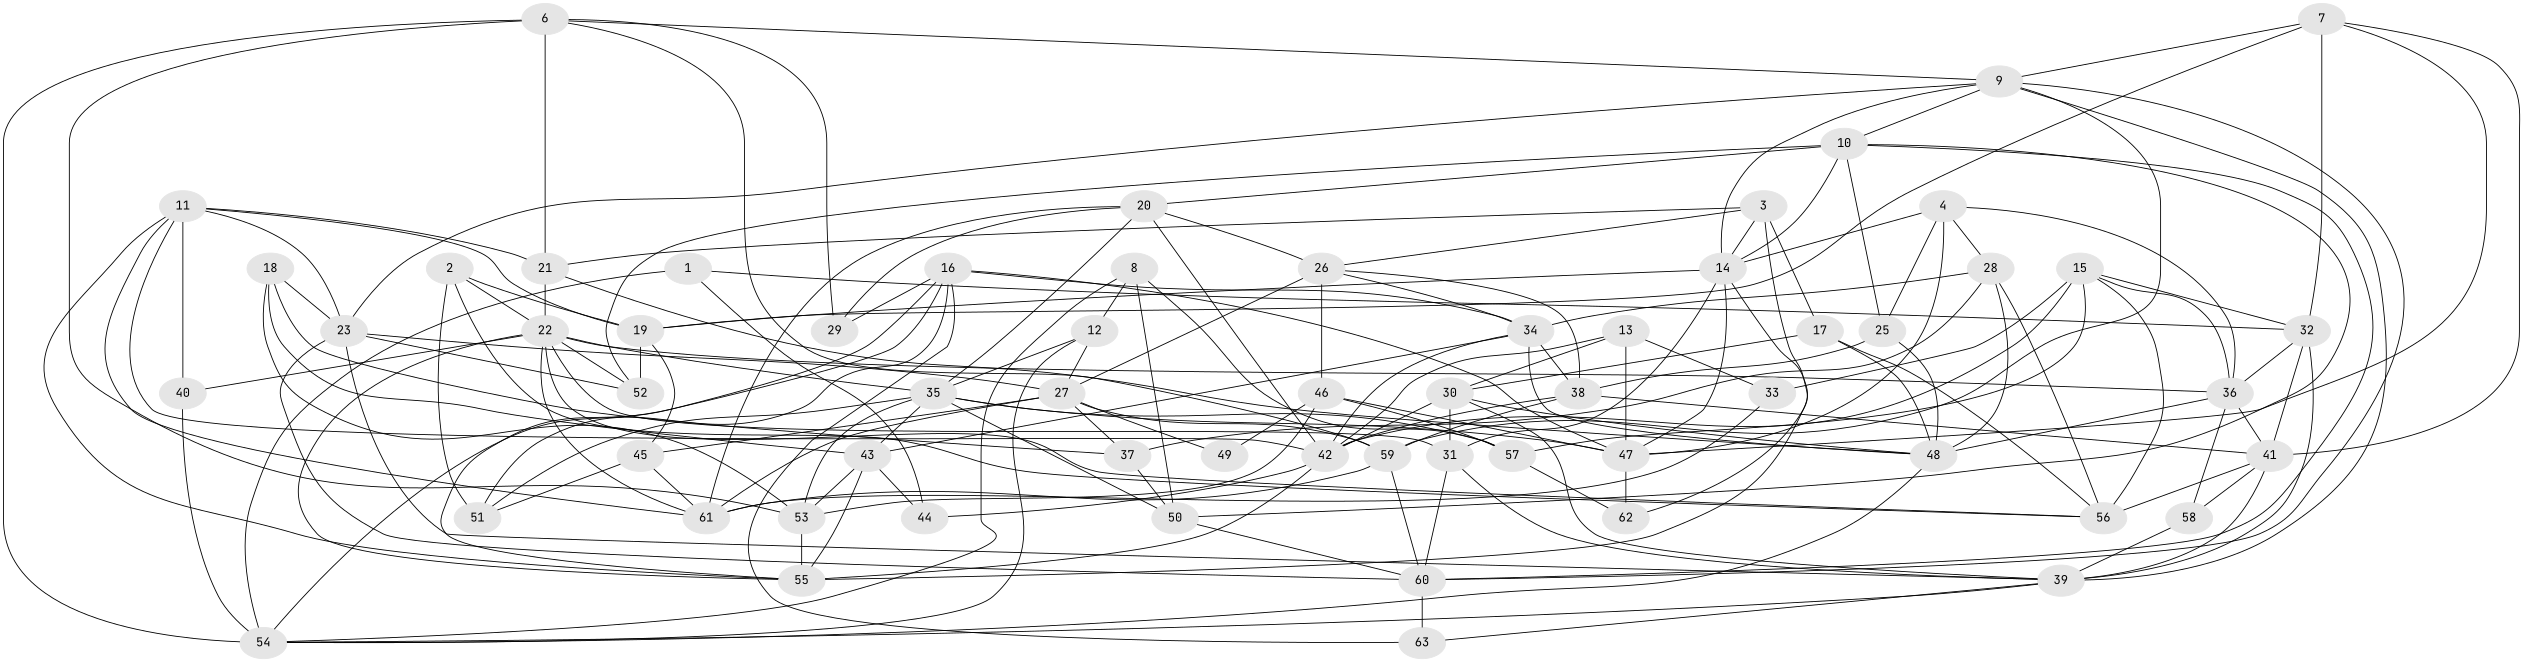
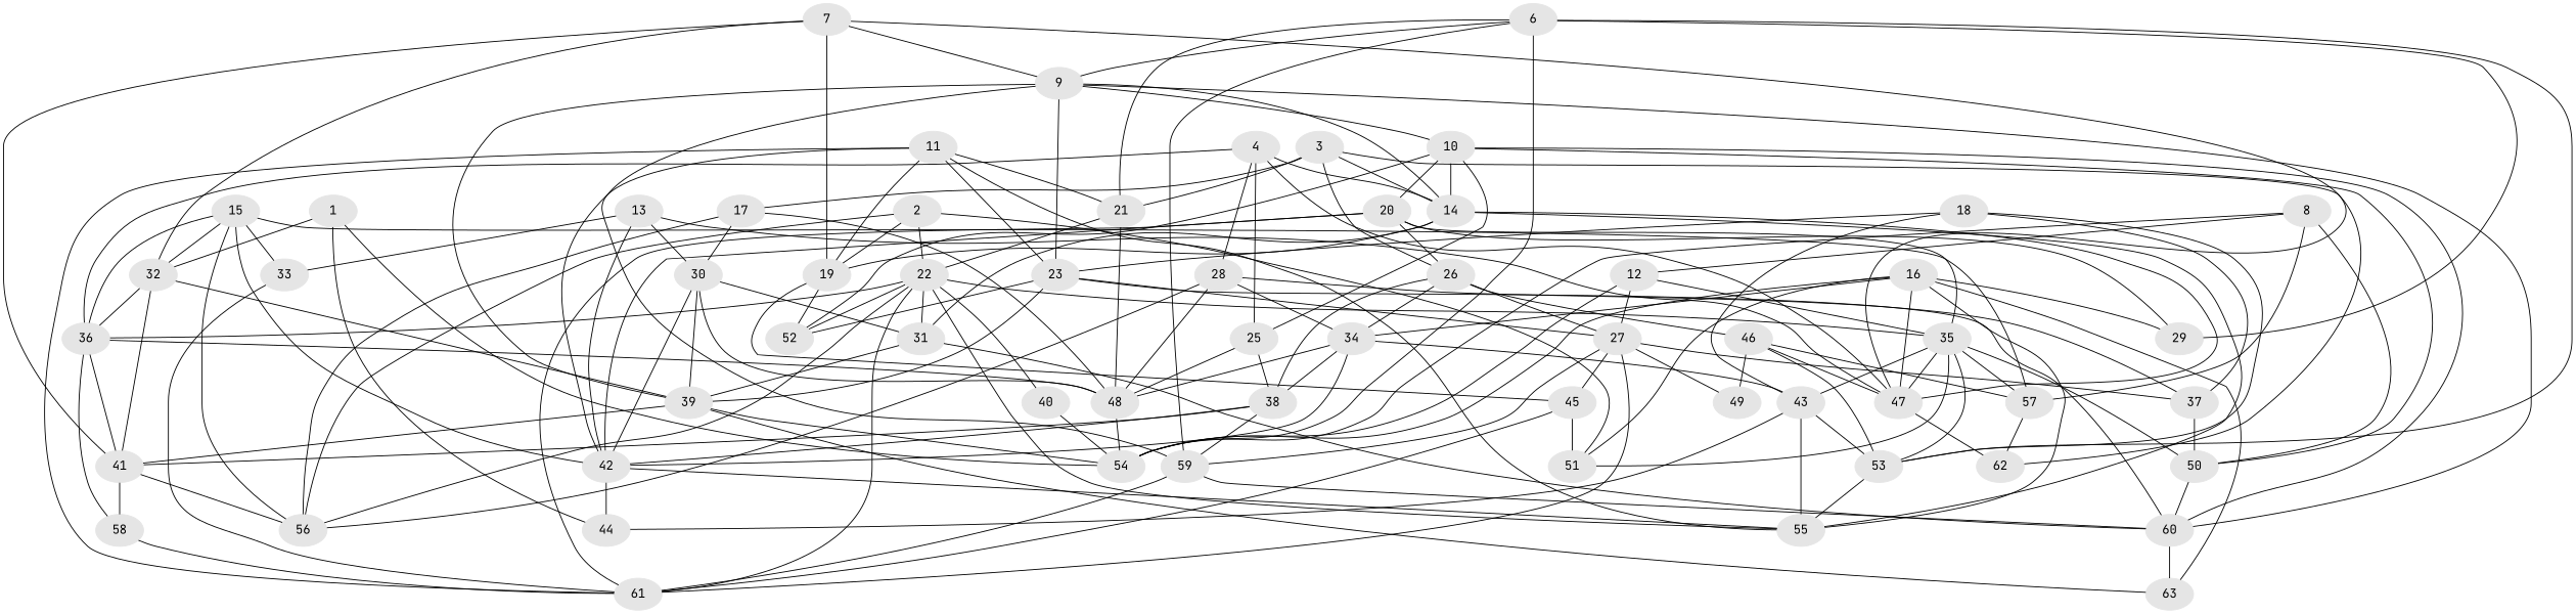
  graph {
    fontname="JetBrains Mono"
    node [color=gray90 fontname="JetBrains Mono" style=filled]
    edge [fontname="JetBrains Mono" weight=1.0]
    1
    32
    44
    54
    36
    41
    39
    2
    19
    22
    51
    56
    52
    45
    40
    55
    61
    35
    31
    3
    14
    17
    21
    26
    62
    47
    30
    48
    27
    34
    38
    46
    4
    25
    28
    37
    58
    11
    23
    42
    6
    9
    29
    53
    59
    10
    60
    7
    8
    12
    57
    50
    20
    63
    49
    43
    13
    33
    15
    16
    18
    1 -- 32
    1 -- 44
    1 -- 54
    32 -- 36
    32 -- 41
    32 -- 39 [weight=2.0]
    36 -- 41
    36 -- 48
    36 -- 58
    41 -- 56
    41 -- 58
    39 -- 54
    39 -- 41 [weight=3.0]
    39 -- 63
    2 -- 19
    2 -- 22
    2 -- 51
    2 -- 56
    19 -- 52
    19 -- 45
    22 -- 36
    22 -- 56
    22 -- 52
    22 -- 40
    22 -- 55
    22 -- 61
    22 -- 35
    22 -- 31
    45 -- 51
    45 -- 61
    40 -- 54
    35 -- 51
    35 -- 47
    35 -- 53
    35 -- 57
    35 -- 50
    35 -- 43
    31 -- 39
    31 -- 60
    3 -- 14
    3 -- 17
    3 -- 21
    3 -- 26
    3 -- 62
    14 -- 19
    14 -- 55
    14 -- 31
    14 -- 47
    17 -- 56
    17 -- 30
    17 -- 48
    21 -- 22
    21 -- 48
    26 -- 27
    26 -- 34
    26 -- 38
    26 -- 46 [weight=2.0]
    47 -- 62 [weight=2.0]
    30 -- 39
    30 -- 31
    30 -- 48
    30 -- 42
    48 -- 54
    27 -- 45
    27 -- 61
    27 -- 37
    27 -- 59
    27 -- 49
    34 -- 48
    34 -- 38
    34 -- 42
    34 -- 43
    38 -- 41
    38 -- 42
    38 -- 59
    46 -- 47
    46 -- 53
    46 -- 57
    46 -- 49
    4 -- 36
    4 -- 14
    4 -- 47
    4 -- 25
    4 -- 28
    25 -- 48
    25 -- 38
    28 -- 56
    28 -- 48
    28 -- 34
    28 -- 37
    37 -- 50
-   58 -- 39
+   58 -- 61
    11 -- 19
-   11 -- 40
    11 -- 55
    11 -- 61
    11 -- 21
    11 -- 23
    11 -- 42
    23 -- 39 [weight=3.0]
    23 -- 52
    23 -- 27
    23 -- 60
    42 -- 44 [weight=2.0]
    42 -- 55
    6 -- 54 [weight=2.0]
    6 -- 21
    6 -- 9
    6 -- 29
    6 -- 53
    6 -- 59
    9 -- 39
    9 -- 14
    9 -- 23
    9 -- 59
    9 -- 10
    9 -- 60
    53 -- 55
    59 -- 61
    59 -- 60
    10 -- 52
    10 -- 14
    10 -- 25
    10 -- 60
    10 -- 50
    10 -- 20
    60 -- 63
    7 -- 32
    7 -- 41
    7 -- 19
    7 -- 47
    7 -- 9
    8 -- 54
    8 -- 12
    8 -- 57
    8 -- 50
    12 -- 54
    12 -- 35
    12 -- 27
    57 -- 62
    50 -- 60
    20 -- 61
    20 -- 35
    20 -- 26
    20 -- 42
    20 -- 29
    43 -- 44
    43 -- 55
    43 -- 53
    13 -- 47
    13 -- 30
    13 -- 42
    13 -- 33
    33 -- 61
    15 -- 32
    15 -- 36
    15 -- 56
    15 -- 42 [weight=2.0]
    15 -- 57
    15 -- 33
    16 -- 54
    16 -- 51
    16 -- 55
    16 -- 47
    16 -- 34
    16 -- 29
    16 -- 63
    18 -- 37
    18 -- 23
    18 -- 53
    18 -- 43
  }
